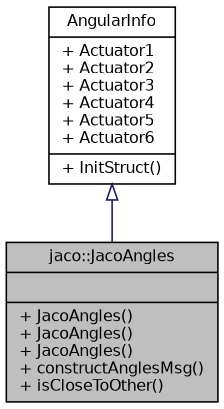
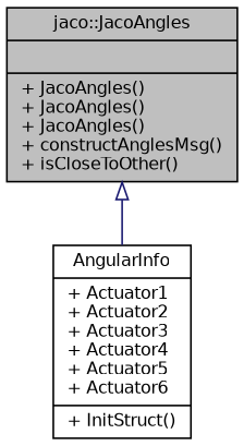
  digraph {
    node [color=black fontname=Helvetica fontsize=10 shape=record style=filled]
    n1 [fillcolor=grey75 fontcolor=black height=0.2 label="{jaco::JacoAngles\n||+ JacoAngles()\l+ JacoAngles()\l+ JacoAngles()\l+ constructAnglesMsg()\l+ isCloseToOther()\l}" width=0.4]
    n2 [fillcolor=white height=0.2 label="{AngularInfo\n|+ Actuator1\l+ Actuator2\l+ Actuator3\l+ Actuator4\l+ Actuator5\l+ Actuator6\l|+ InitStruct()\l}" width=0.4]
-   n2 -> n1 [arrowtail=onormal color=midnightblue dir=back fontname=Helvetica fontsize=10 labelfontname=Helvetica labelfontsize=10 style=solid]
+   n1 -> n2 [arrowtail=onormal color=midnightblue dir=back fontname=Helvetica fontsize=10 labelfontname=Helvetica labelfontsize=10 style=solid]
  }
